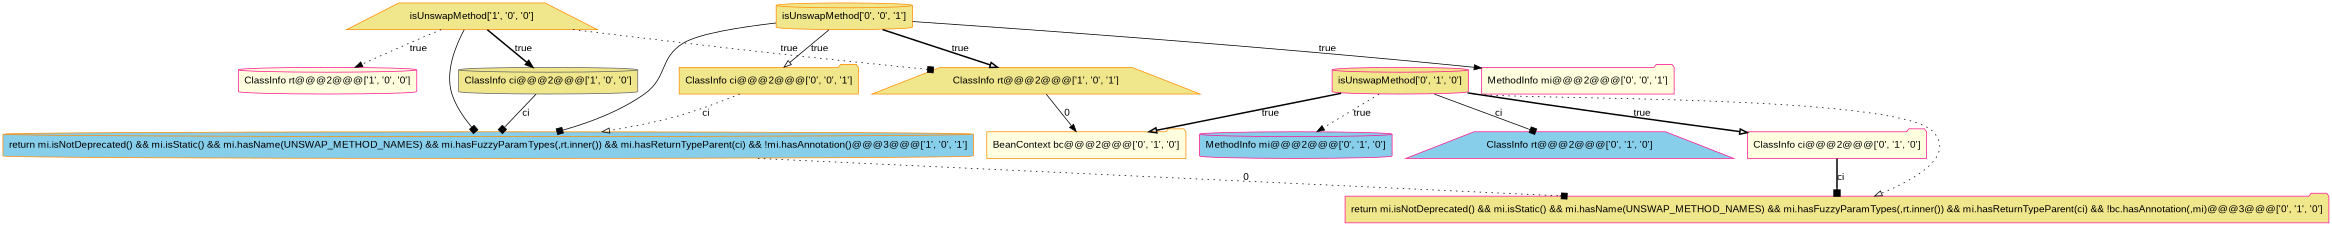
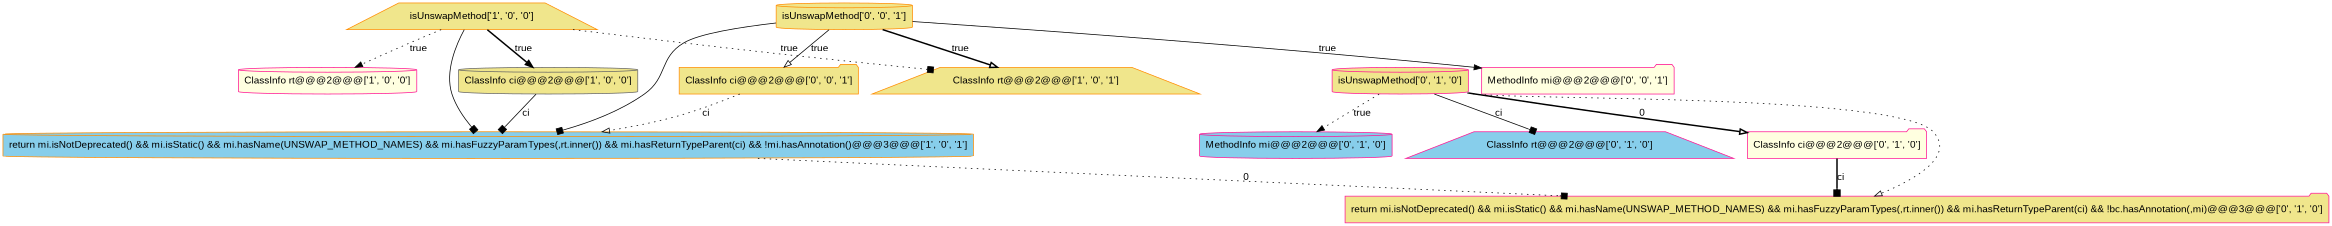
  digraph {
    fontname="Liberation Sans"
    node [color=deeppink fillcolor=khaki fontname="Liberation Sans" shape=cylinder style=filled]
    edge [arrowhead=box fontname="Liberation Sans" style=solid]
    n1 [label="return mi.isNotDeprecated() && mi.isStatic() && mi.hasName(UNSWAP_METHOD_NAMES) && mi.hasFuzzyParamTypes(,rt.inner()) && mi.hasReturnTypeParent(ci) && !bc.hasAnnotation(,mi)@@@3@@@['0', '1', '0']" shape=folder]
    n2 [color=gray40 label="ClassInfo ci@@@2@@@['1', '0', '0']"]
    n3 [color=darkorange fillcolor=skyblue label="return mi.isNotDeprecated() && mi.isStatic() && mi.hasName(UNSWAP_METHOD_NAMES) && mi.hasFuzzyParamTypes(,rt.inner()) && mi.hasReturnTypeParent(ci) && !mi.hasAnnotation()@@@3@@@['1', '0', '1']"]
    n4 [fillcolor=skyblue label="MethodInfo mi@@@2@@@['0', '1', '0']"]
    n5 [fillcolor=lightyellow label="ClassInfo ci@@@2@@@['0', '1', '0']" shape=folder]
    n6 [fillcolor=lightyellow label="ClassInfo rt@@@2@@@['1', '0', '0']"]
-   n7 [color=darkorange fillcolor=lightyellow label="BeanContext bc@@@2@@@['0', '1', '0']" shape=folder]
    n8 [fillcolor=lightyellow label="MethodInfo mi@@@2@@@['0', '0', '1']" shape=folder]
    n9 [color=darkorange label="isUnswapMethod['1', '0', '0']" shape=trapezium]
    n10 [color=darkorange label="ClassInfo rt@@@2@@@['1', '0', '1']" shape=trapezium]
    n11 [color=darkorange label="isUnswapMethod['0', '0', '1']"]
    n12 [color=darkorange label="ClassInfo ci@@@2@@@['0', '0', '1']" shape=folder]
    n13 [label="isUnswapMethod['0', '1', '0']"]
    n14 [fillcolor=skyblue label="ClassInfo rt@@@2@@@['0', '1', '0']" shape=trapezium]
    n2 -> n3 [label=ci]
    n3 -> n1 [label=0 style=dotted]
    n5 -> n1 [label=ci style=bold]
    n9 -> n2 [arrowhead=normal label=true style=bold]
    n9 -> n3
    n9 -> n6 [arrowhead=normal label=true style=dotted]
    n9 -> n10 [label=true style=dotted]
-   n10 -> n7 [arrowhead=normal label=0]
    n11 -> n3
    n11 -> n8 [arrowhead=normal label=true]
    n11 -> n10 [arrowhead=onormal label=true style=bold]
    n11 -> n12 [arrowhead=onormal label=true]
    n12 -> n3 [arrowhead=onormal label=ci style=dotted]
    n13 -> n1 [arrowhead=onormal style=dotted]
    n13 -> n4 [arrowhead=normal label=true style=dotted]
-   n13 -> n5 [arrowhead=onormal label=true style=bold]
-   n13 -> n7 [arrowhead=onormal label=true style=bold]
+   n13 -> n5 [arrowhead=onormal label=0 style=bold]
    n13 -> n14 [label=ci]
  }
